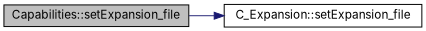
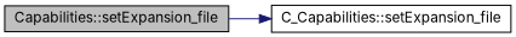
  digraph {
    rankdir=LR
    fontname=Inter
    node [color=black fontname=Inter fontsize=12 shape=record style=filled]
    n1 [fillcolor=grey75 fontcolor=black height=0.2 label="Capabilities::setExpansion_file" width=0.4]
-   n2 [fillcolor=white height=0.2 label="C_Expansion::setExpansion_file" width=0.4]
+   n2 [fillcolor=white height=0.2 label="C_Capabilities::setExpansion_file" width=0.4]
    n1 -> n2 [color=midnightblue fontname=Inter fontsize=12 labelfontname=Helvetica labelfontsize=12 style=solid]
  }
